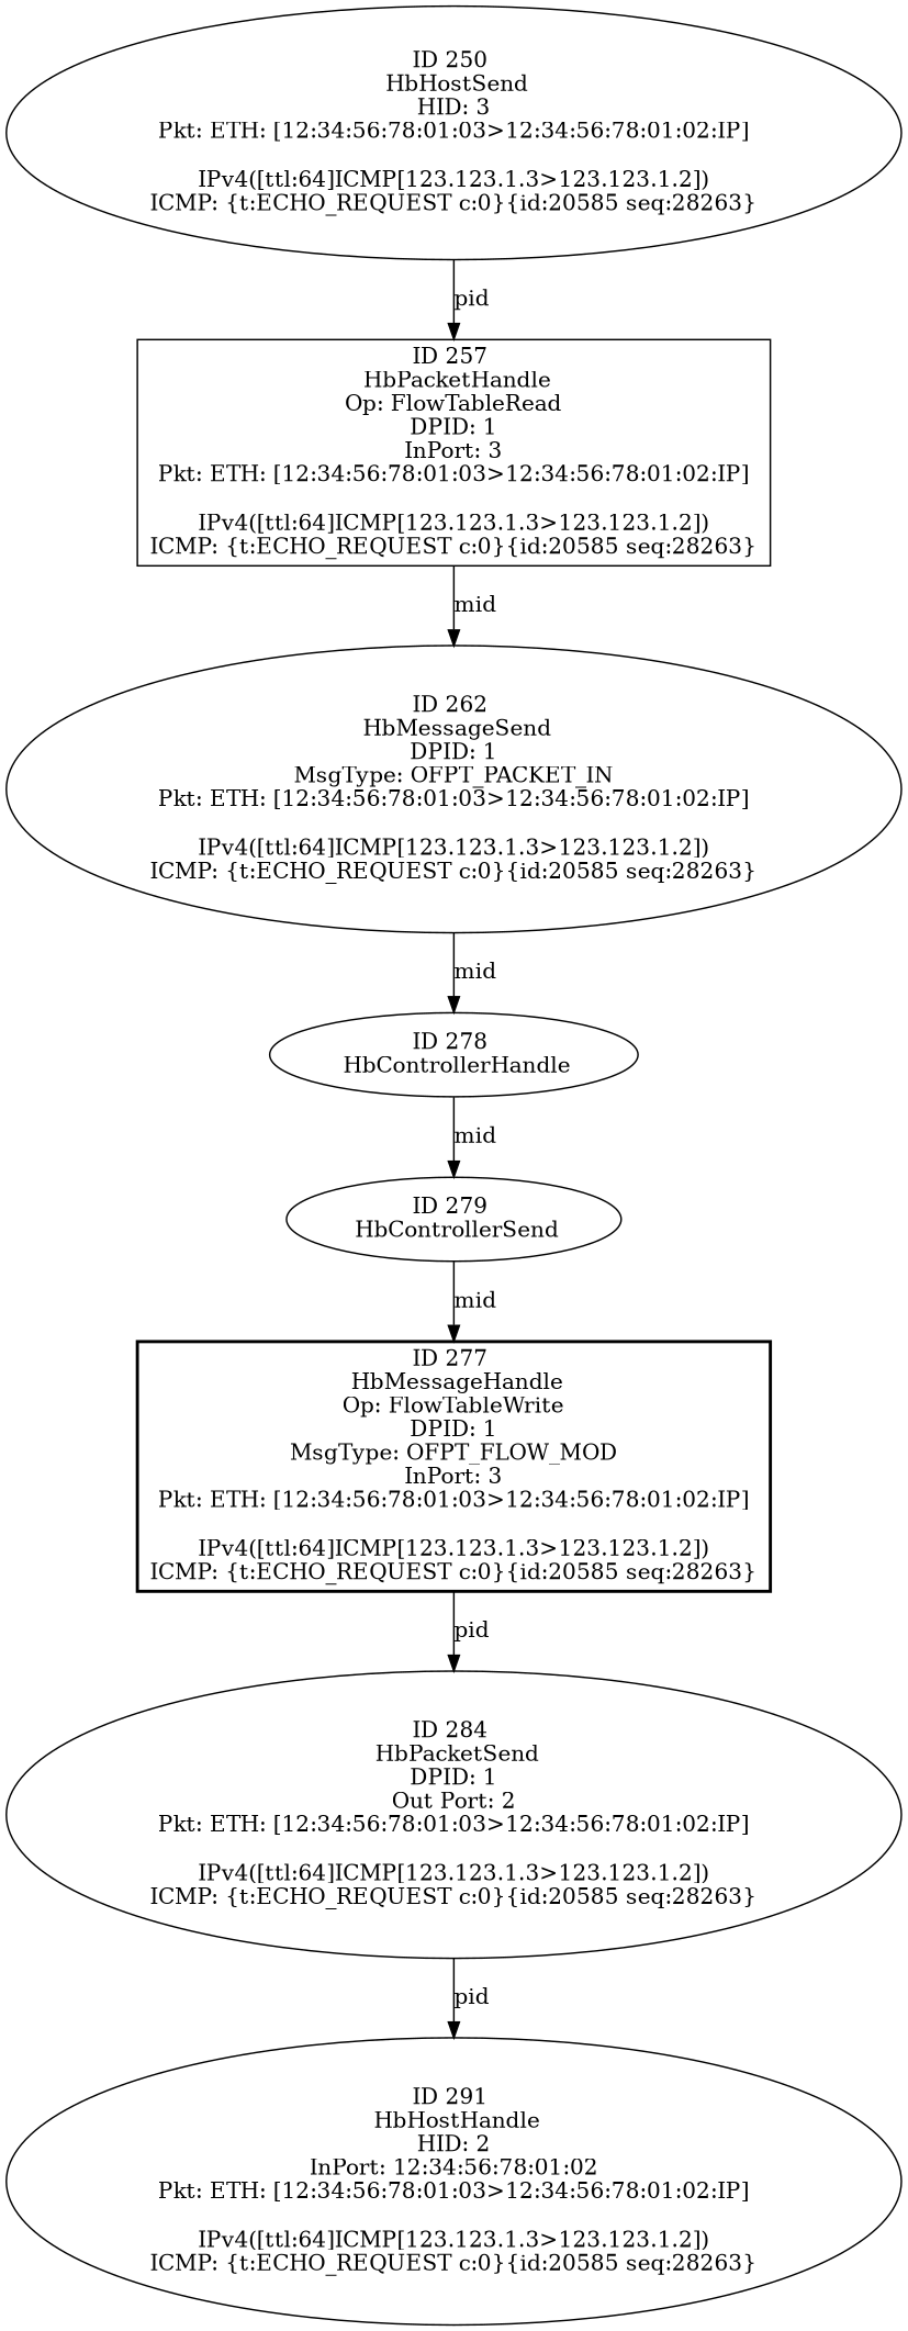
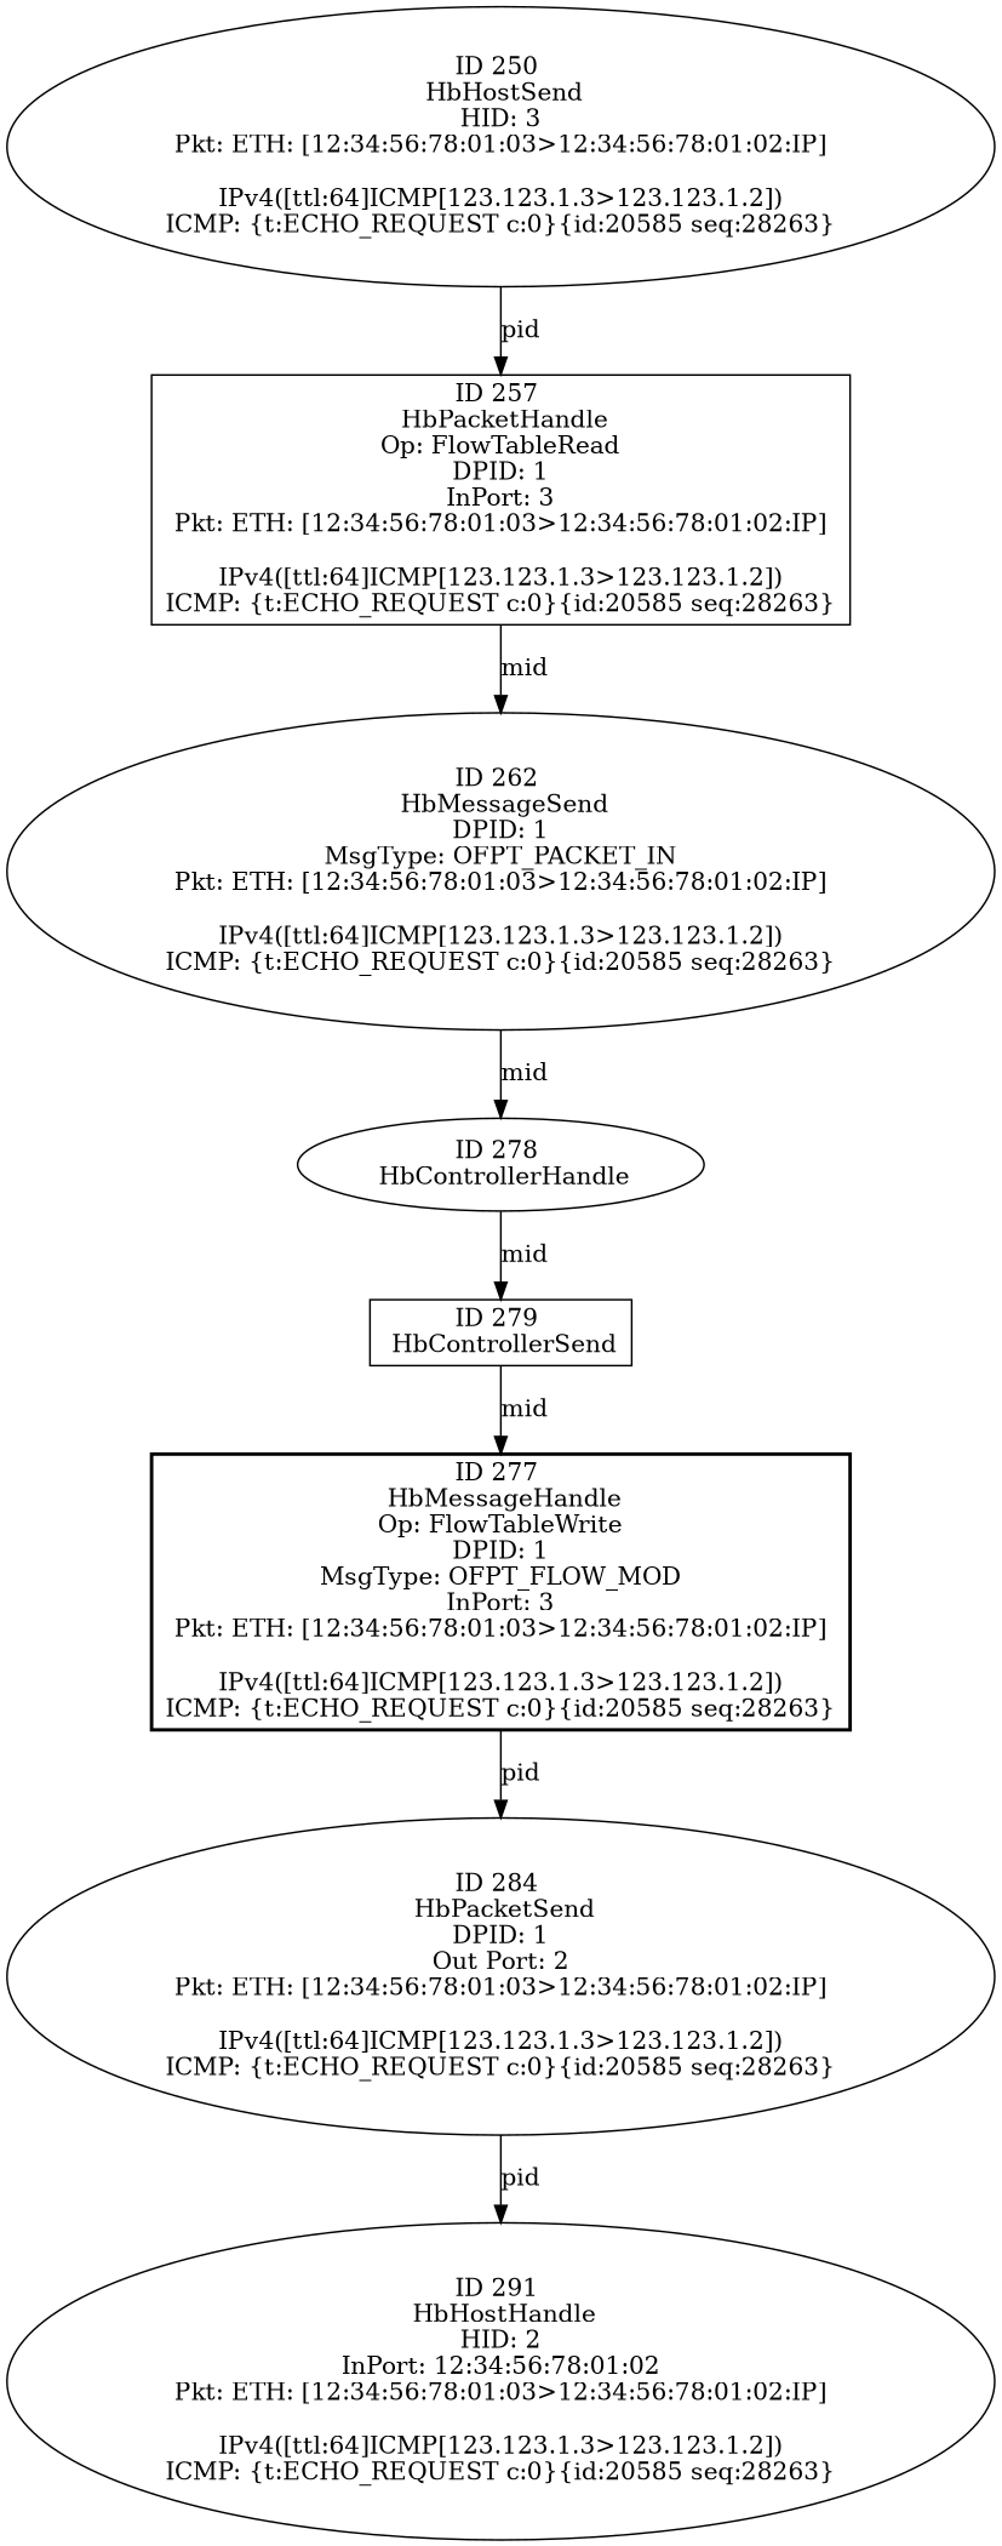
  strict digraph {
    node [shape=oval]
    edge [rel=mid]
    n1 [event="HbPacketHandle, eid: 257" label="ID 257 \n HbPacketHandle\nOp: FlowTableRead\nDPID: 1\nInPort: 3\nPkt: ETH: [12:34:56:78:01:03>12:34:56:78:01:02:IP]\n\nIPv4([ttl:64]ICMP[123.123.1.3>123.123.1.2])\nICMP: {t:ECHO_REQUEST c:0}{id:20585 seq:28263}" shape=box]
    n2 [event="HbMessageSend, eid: 262" label="ID 262 \n HbMessageSend\nDPID: 1\nMsgType: OFPT_PACKET_IN\nPkt: ETH: [12:34:56:78:01:03>12:34:56:78:01:02:IP]\n\nIPv4([ttl:64]ICMP[123.123.1.3>123.123.1.2])\nICMP: {t:ECHO_REQUEST c:0}{id:20585 seq:28263}"]
    n3 [event="HbHostHandle, eid: 291" label="ID 291 \n HbHostHandle\nHID: 2\nInPort: 12:34:56:78:01:02\nPkt: ETH: [12:34:56:78:01:03>12:34:56:78:01:02:IP]\n\nIPv4([ttl:64]ICMP[123.123.1.3>123.123.1.2])\nICMP: {t:ECHO_REQUEST c:0}{id:20585 seq:28263}"]
    n4 [event="HbControllerHandle, eid: 278" label="ID 278 \n HbControllerHandle"]
    n5 [event="HbMessageHandle, eid: 277" label="ID 277 \n HbMessageHandle\nOp: FlowTableWrite\nDPID: 1\nMsgType: OFPT_FLOW_MOD\nInPort: 3\nPkt: ETH: [12:34:56:78:01:03>12:34:56:78:01:02:IP]\n\nIPv4([ttl:64]ICMP[123.123.1.3>123.123.1.2])\nICMP: {t:ECHO_REQUEST c:0}{id:20585 seq:28263}" shape=box style=bold]
    n6 [event="HbPacketSend, eid: 284" label="ID 284 \n HbPacketSend\nDPID: 1\nOut Port: 2\nPkt: ETH: [12:34:56:78:01:03>12:34:56:78:01:02:IP]\n\nIPv4([ttl:64]ICMP[123.123.1.3>123.123.1.2])\nICMP: {t:ECHO_REQUEST c:0}{id:20585 seq:28263}"]
-   n7 [event="HbControllerSend, eid: 279" label="ID 279 \n HbControllerSend"]
+   n7 [event="HbControllerSend, eid: 279" label="ID 279 \n HbControllerSend" shape=box]
    n8 [event="HbHostSend, eid: 250" label="ID 250 \n HbHostSend\nHID: 3\nPkt: ETH: [12:34:56:78:01:03>12:34:56:78:01:02:IP]\n\nIPv4([ttl:64]ICMP[123.123.1.3>123.123.1.2])\nICMP: {t:ECHO_REQUEST c:0}{id:20585 seq:28263}"]
    n1 -> n2 [label=mid]
    n2 -> n4 [label=mid]
    n4 -> n7 [label=mid]
    n5 -> n6 [label=pid rel=pid]
    n6 -> n3 [label=pid rel=pid]
    n7 -> n5 [label=mid]
    n8 -> n1 [label=pid rel=pid]
  }
